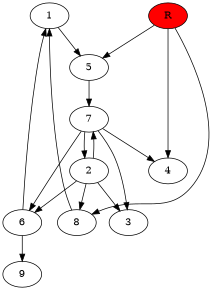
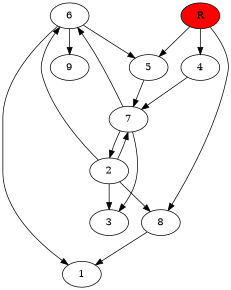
  digraph {
    1
    5
    7
    2
    3
    6
    8
    9
    4
    R [fillcolor="#ff0000" style=filled]
-   1 -> 5
+   6 -> 5
    5 -> 7
    7 -> 2
    7 -> 3
    7 -> 6
    2 -> 7
    2 -> 3
    2 -> 6
    2 -> 8
    6 -> 1
    6 -> 9
    8 -> 1
-   7 -> 4
+   4 -> 7
    R -> 5
    R -> 8
    R -> 4
  }
